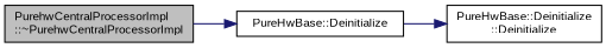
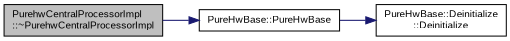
  digraph {
    fontname="Liberation Sans"
    rankdir=LR
    node [color=black fillcolor=white fontname="Liberation Sans" fontsize=10 shape=record style=filled]
    edge [color=midnightblue fontname="Liberation Sans" fontsize=10 labelfontname=Helvetica labelfontsize=10 style=solid]
    n1 [fillcolor=grey75 fontcolor=black height=0.2 label="PurehwCentralProcessorImpl\l::~PurehwCentralProcessorImpl" width=0.4]
-   n2 [height=0.2 label="PureHwBase::Deinitialize" width=0.4]
+   n2 [height=0.2 label="PureHwBase::PureHwBase" width=0.4]
    n3 [height=0.2 label="PureHwBase::Deinitialize\l::Deinitialize" width=0.4]
    n1 -> n2
    n2 -> n3
  }
